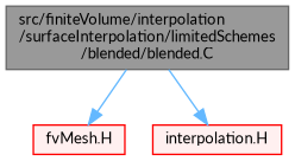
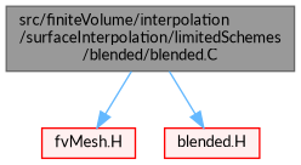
  digraph {
    fontname=Lato
    node [color=red fillcolor="#FFF0F0" fontname=Lato fontsize=10 shape=box style=filled]
    edge [color=steelblue1 fontname=Lato fontsize=10 labelfontname=Helvetica labelfontsize=10 style=solid]
    n1 [color=gray40 fillcolor=grey60 fontcolor=black height=0.2 label="src/finiteVolume/interpolation\l/surfaceInterpolation/limitedSchemes\l/blended/blended.C" width=0.4]
    n2 [height=0.2 label="fvMesh.H" width=0.4]
-   n3 [height=0.2 label="interpolation.H" width=0.4]
+   n3 [height=0.2 label="blended.H" width=0.4]
    n1 -> n2
    n1 -> n3
  }
